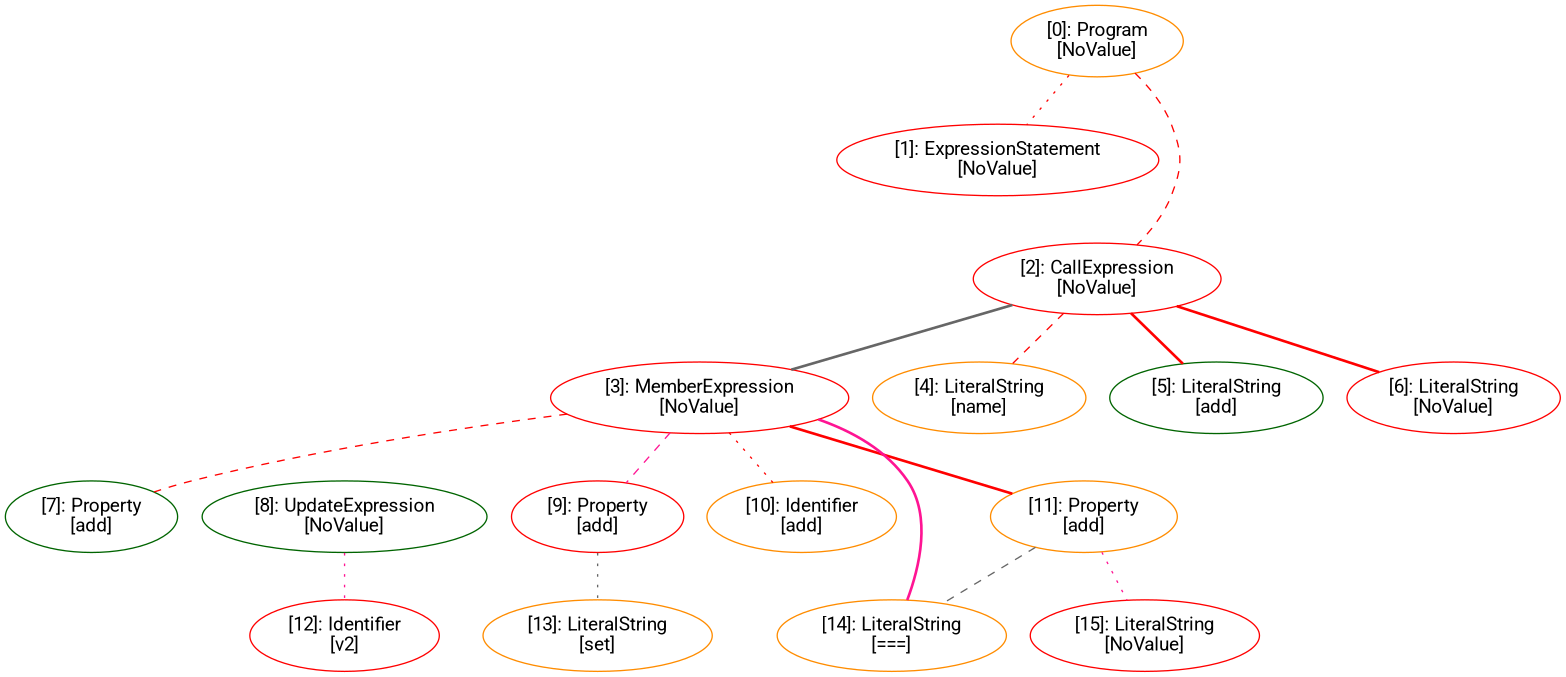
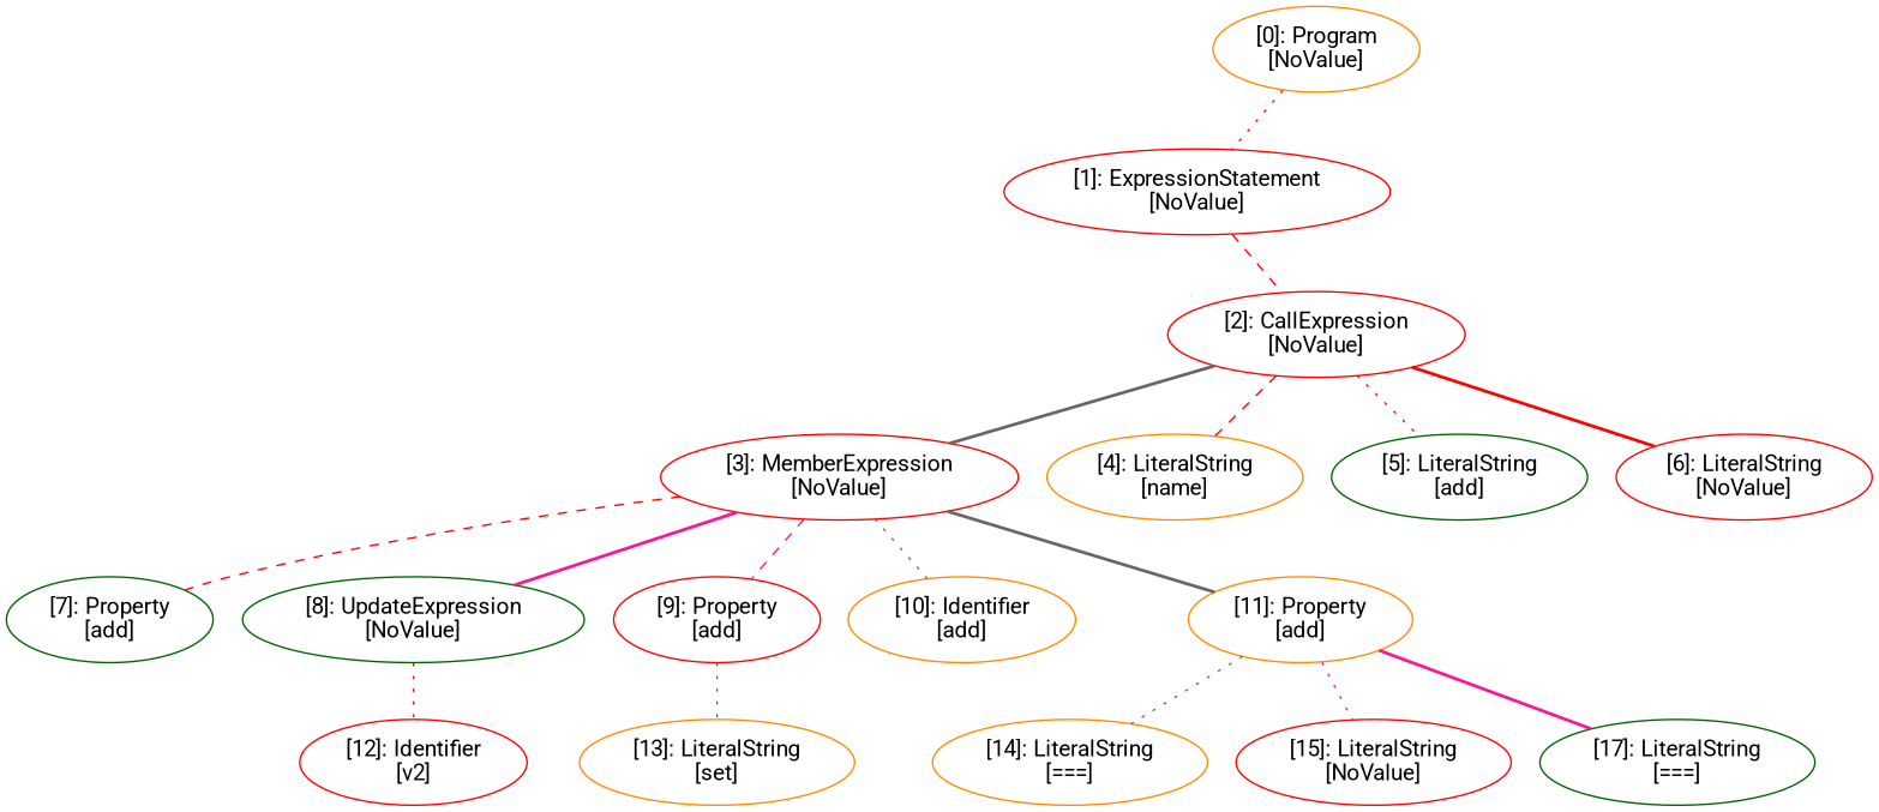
  graph {
    fontname=Roboto
    node [color=red fontname=Roboto]
    edge [color=red fontname=Roboto style=dotted]
    n1 [color=darkorange label="[0]: Program\n[NoValue]"]
    n2 [label="[1]: ExpressionStatement\n[NoValue]"]
    n3 [label="[2]: CallExpression\n[NoValue]"]
    n4 [label="[3]: MemberExpression\n[NoValue]"]
    n5 [color=darkorange label="[4]: LiteralString\n[name]"]
    n6 [color=darkgreen label="[5]: LiteralString\n[add]"]
    n7 [label="[6]: LiteralString\n[NoValue]"]
    n8 [color=darkgreen label="[7]: Property\n[add]"]
    n9 [color=darkgreen label="[8]: UpdateExpression\n[NoValue]"]
    n10 [label="[9]: Property\n[add]"]
    n11 [color=darkorange label="[10]: Identifier\n[add]"]
    n12 [color=darkorange label="[11]: Property\n[add]"]
    n13 [label="[12]: Identifier\n[v2]"]
    n14 [color=darkorange label="[13]: LiteralString\n[set]"]
    n15 [color=darkorange label="[14]: LiteralString\n[===]"]
    n16 [label="[15]: LiteralString\n[NoValue]"]
+   n17 [color=darkgreen label="[17]: LiteralString\n[===]"]
    n1 -- n2
-   n1 -- n3 [style=dashed]
+   n2 -- n3 [style=dashed]
    n3 -- n4 [color=gray40 style=bold]
    n3 -- n5 [style=dashed]
-   n3 -- n6 [style=bold]
+   n3 -- n6
    n3 -- n7 [style=bold]
    n4 -- n8 [style=dashed]
-   n4 -- n15 [color=deeppink style=bold]
+   n4 -- n9 [color=deeppink style=bold]
    n4 -- n10 [color=deeppink style=dashed]
-   n4 -- n11
-   n4 -- n12 [style=bold]
-   n9 -- n13 [color=deeppink]
+   n4 -- n11 [color=gray40]
+   n4 -- n12 [color=gray40 style=bold]
+   n9 -- n13
    n10 -- n14 [color=gray40]
-   n12 -- n15 [color=gray40 style=dashed]
+   n12 -- n15 [color=gray40]
    n12 -- n16 [color=deeppink]
+   n12 -- n17 [color=deeppink style=bold]
  }
